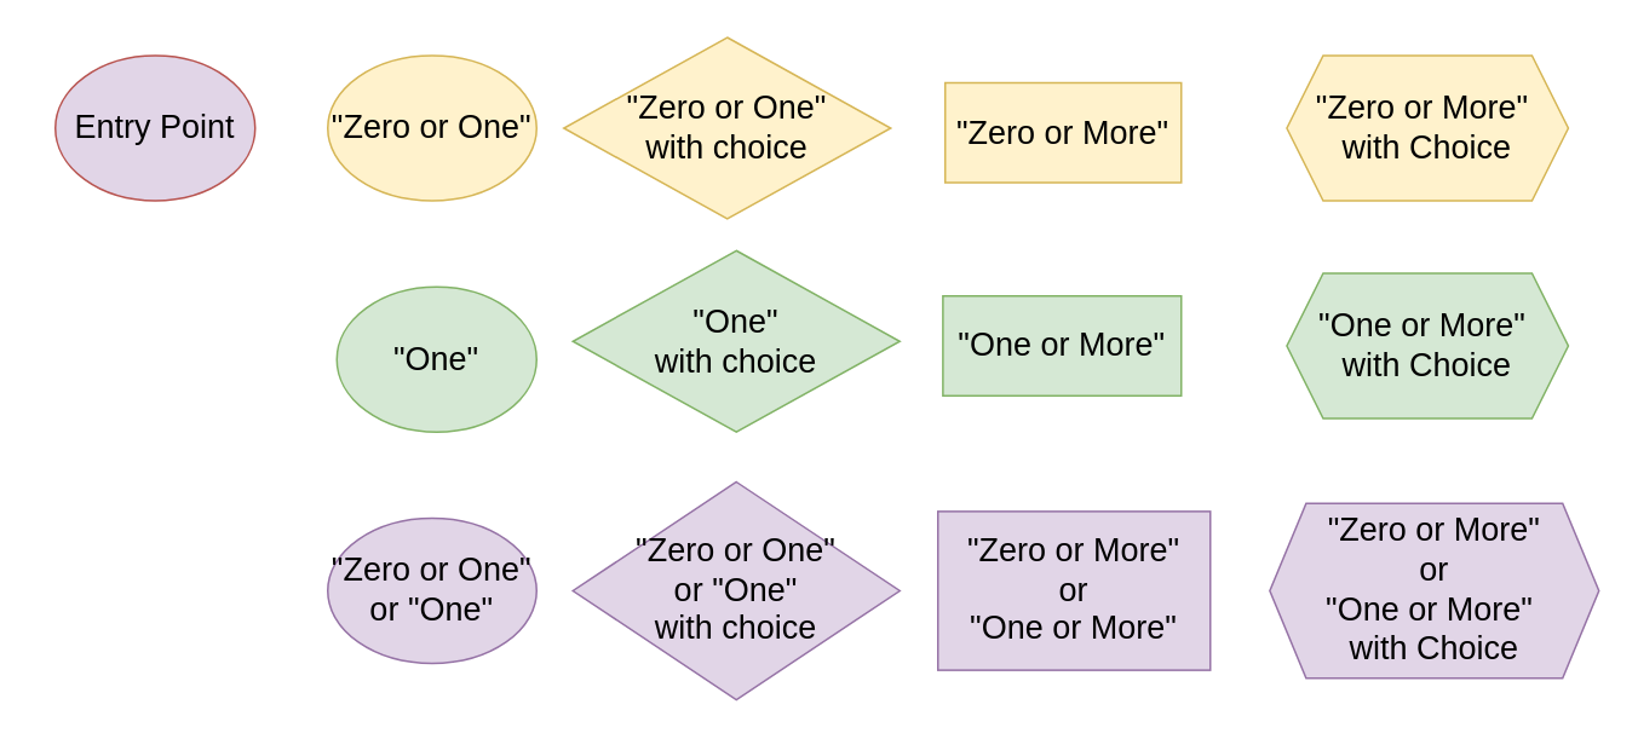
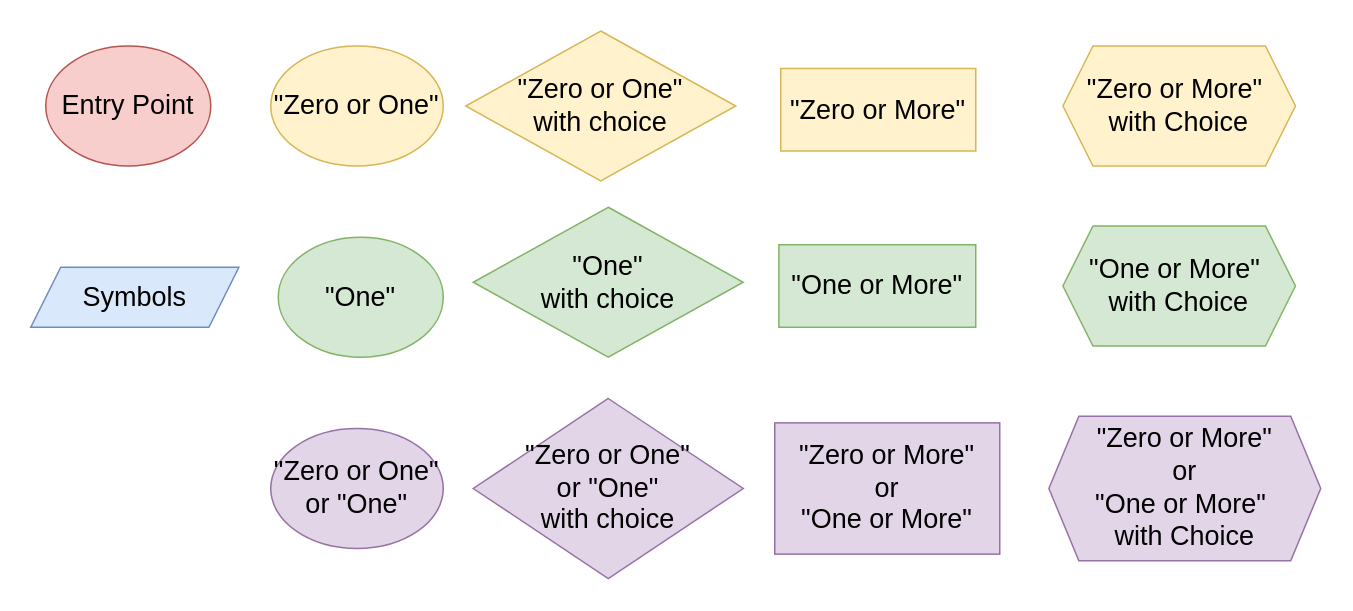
  <mxCell id="0" />
  <mxCell id="1" parent="0" />
  <mxCell id="2" value="&lt;font style=&quot;font-size: 18px&quot;&gt;&quot;Zero or One&quot;&lt;br&gt;&lt;/font&gt;" style="ellipse;whiteSpace=wrap;html=1;fillColor=#fff2cc;strokeColor=#d6b656;" parent="1" vertex="1"><mxGeometry x="180" y="30" width="115" height="80" as="geometry" /></mxCell>
  <mxCell id="3" value="&lt;font style=&quot;font-size: 18px&quot;&gt;&quot;Zero or One&quot;&lt;br&gt;with choice&lt;br&gt;&lt;/font&gt;" style="rhombus;whiteSpace=wrap;html=1;fillColor=#fff2cc;strokeColor=#d6b656;" parent="1" vertex="1"><mxGeometry x="310" y="20" width="180" height="100" as="geometry" /></mxCell>
  <mxCell id="4" value="&lt;font style=&quot;font-size: 18px&quot;&gt;&quot;Zero or More&quot;&lt;/font&gt;" style="rounded=0;whiteSpace=wrap;html=1;fillColor=#fff2cc;strokeColor=#d6b656;" parent="1" vertex="1"><mxGeometry x="520" y="45" width="130" height="55" as="geometry" /></mxCell>
  <mxCell id="5" value="&lt;span style=&quot;font-size: 18px&quot;&gt;&quot;Zero or More&quot;&lt;/span&gt;&lt;span style=&quot;font-size: 18px&quot;&gt;&amp;nbsp;&lt;br&gt;with Choice&lt;/span&gt;" style="shape=hexagon;perimeter=hexagonPerimeter2;whiteSpace=wrap;html=1;fixedSize=1;fillColor=#fff2cc;strokeColor=#d6b656;" parent="1" vertex="1"><mxGeometry x="708.13" y="30" width="155" height="80" as="geometry" /></mxCell>
- <mxCell id="6" value="&lt;font style=&quot;font-size: 18px&quot;&gt;Entry Point&lt;br&gt;&lt;/font&gt;" style="ellipse;whiteSpace=wrap;html=1;fillColor=#e1d5e7;strokeColor=#b85450;" parent="1" vertex="1"><mxGeometry x="30" y="30" width="110" height="80" as="geometry" /></mxCell>
+ <mxCell id="6" value="&lt;font style=&quot;font-size: 18px&quot;&gt;Entry Point&lt;br&gt;&lt;/font&gt;" style="ellipse;whiteSpace=wrap;html=1;fillColor=#f8cecc;strokeColor=#b85450;" parent="1" vertex="1"><mxGeometry x="30" y="30" width="110" height="80" as="geometry" /></mxCell>
  <mxCell id="7" value="&lt;font style=&quot;font-size: 18px&quot;&gt;&quot;One or More&quot;&lt;/font&gt;" style="rounded=0;whiteSpace=wrap;html=1;fillColor=#d5e8d4;strokeColor=#82b366;" parent="1" vertex="1"><mxGeometry x="518.75" y="162.5" width="131.25" height="55" as="geometry" /></mxCell>
  <mxCell id="8" value="&lt;span style=&quot;font-size: 18px&quot;&gt;&quot;One or More&quot;&lt;/span&gt;&lt;span style=&quot;font-size: 18px&quot;&gt;&amp;nbsp;&lt;br&gt;with Choice&lt;/span&gt;" style="shape=hexagon;perimeter=hexagonPerimeter2;whiteSpace=wrap;html=1;fixedSize=1;fillColor=#d5e8d4;strokeColor=#82b366;" parent="1" vertex="1"><mxGeometry x="708.13" y="150" width="155" height="80" as="geometry" /></mxCell>
  <mxCell id="9" value="&lt;font style=&quot;font-size: 18px&quot;&gt;&quot;One&quot;&lt;br&gt;&lt;/font&gt;" style="ellipse;whiteSpace=wrap;html=1;fillColor=#d5e8d4;strokeColor=#82b366;" parent="1" vertex="1"><mxGeometry x="185" y="157.5" width="110" height="80" as="geometry" /></mxCell>
  <mxCell id="10" value="&lt;font style=&quot;font-size: 18px&quot;&gt;&quot;One&quot;&lt;br&gt;with choice&lt;br&gt;&lt;/font&gt;" style="rhombus;whiteSpace=wrap;html=1;fillColor=#d5e8d4;strokeColor=#82b366;" parent="1" vertex="1"><mxGeometry x="315" y="137.5" width="180" height="100" as="geometry" /></mxCell>
+ <mxCell id="11" value="&lt;span style=&quot;font-size: 18px&quot;&gt;Symbols&lt;/span&gt;" style="shape=parallelogram;perimeter=parallelogramPerimeter;whiteSpace=wrap;html=1;fixedSize=1;fillColor=#dae8fc;strokeColor=#6c8ebf;" parent="1" vertex="1"><mxGeometry x="20" y="177.5" width="138.75" height="40" as="geometry" /></mxCell>
  <mxCell id="12" value="&lt;font style=&quot;font-size: 18px&quot;&gt;&quot;Zero or One&quot;&lt;br&gt;or &quot;One&quot;&lt;br&gt;&lt;/font&gt;" style="ellipse;whiteSpace=wrap;html=1;fillColor=#e1d5e7;strokeColor=#9673a6;" parent="1" vertex="1"><mxGeometry x="180" y="285" width="115" height="80" as="geometry" /></mxCell>
  <mxCell id="13" value="&lt;font style=&quot;font-size: 18px&quot;&gt;&quot;Zero or One&quot;&lt;br&gt;or &quot;One&quot;&lt;br&gt;with choice&lt;br&gt;&lt;/font&gt;" style="rhombus;whiteSpace=wrap;html=1;fillColor=#e1d5e7;strokeColor=#9673a6;" parent="1" vertex="1"><mxGeometry x="315" y="265" width="180" height="120" as="geometry" /></mxCell>
  <mxCell id="14" value="&lt;font style=&quot;font-size: 18px&quot;&gt;&quot;Zero or More&quot; &lt;br&gt;or&lt;br&gt;&quot;One or More&quot;&lt;br&gt;&lt;/font&gt;" style="rounded=0;whiteSpace=wrap;html=1;fillColor=#e1d5e7;strokeColor=#9673a6;" parent="1" vertex="1"><mxGeometry x="516" y="281.25" width="150" height="87.5" as="geometry" /></mxCell>
  <mxCell id="15" value="&lt;span style=&quot;font-size: 18px&quot;&gt;&quot;Zero or More&quot;&lt;/span&gt;&lt;br style=&quot;font-size: 18px&quot;&gt;&lt;span style=&quot;font-size: 18px&quot;&gt;or&lt;/span&gt;&lt;br style=&quot;font-size: 18px&quot;&gt;&lt;span style=&quot;font-size: 18px&quot;&gt;&quot;One or More&quot;&lt;/span&gt;&lt;span style=&quot;font-size: 18px&quot;&gt;&amp;nbsp;&lt;br&gt;with Choice&lt;/span&gt;" style="shape=hexagon;perimeter=hexagonPerimeter2;whiteSpace=wrap;html=1;fixedSize=1;fillColor=#e1d5e7;strokeColor=#9673a6;" parent="1" vertex="1"><mxGeometry x="698.75" y="276.88" width="181.25" height="96.25" as="geometry" /></mxCell>
